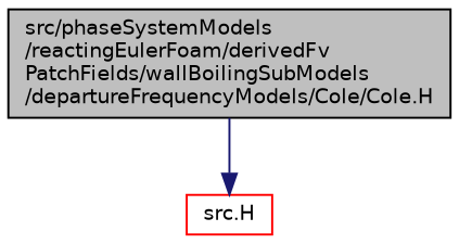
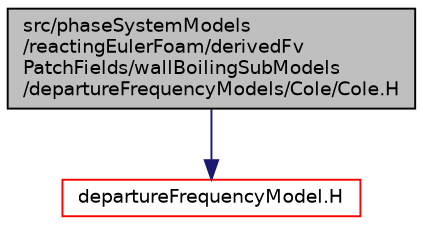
  digraph {
    node [fontname=Helvetica fontsize=10 shape=record]
    n1 [color=black fillcolor=grey75 fontcolor=black height=0.2 label="src/phaseSystemModels\l/reactingEulerFoam/derivedFv\lPatchFields/wallBoilingSubModels\l/departureFrequencyModels/Cole/Cole.H" style=filled width=0.4]
-   n2 [color=red height=0.2 label="src.H" width=0.4]
+   n2 [color=red height=0.2 label="departureFrequencyModel.H" width=0.4]
    n1 -> n2 [color=midnightblue fontname=Helvetica fontsize=10 labelfontname=Helvetica labelfontsize=10 style=solid]
  }
